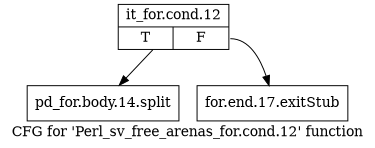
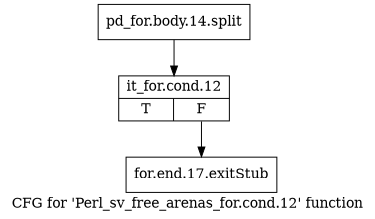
  digraph {
    label="CFG for 'Perl_sv_free_arenas_for.cond.12' function"
    node [shape=record]
    n1 [label="{it_for.cond.12|{<s0>T|<s1>F}}"]
    n2 [label="{for.end.17.exitStub}"]
    n3 [label="{pd_for.body.14.split}"]
    n1 -> n2 [tailport=s1]
-   n1 -> n3
+   n3 -> n1
  }
